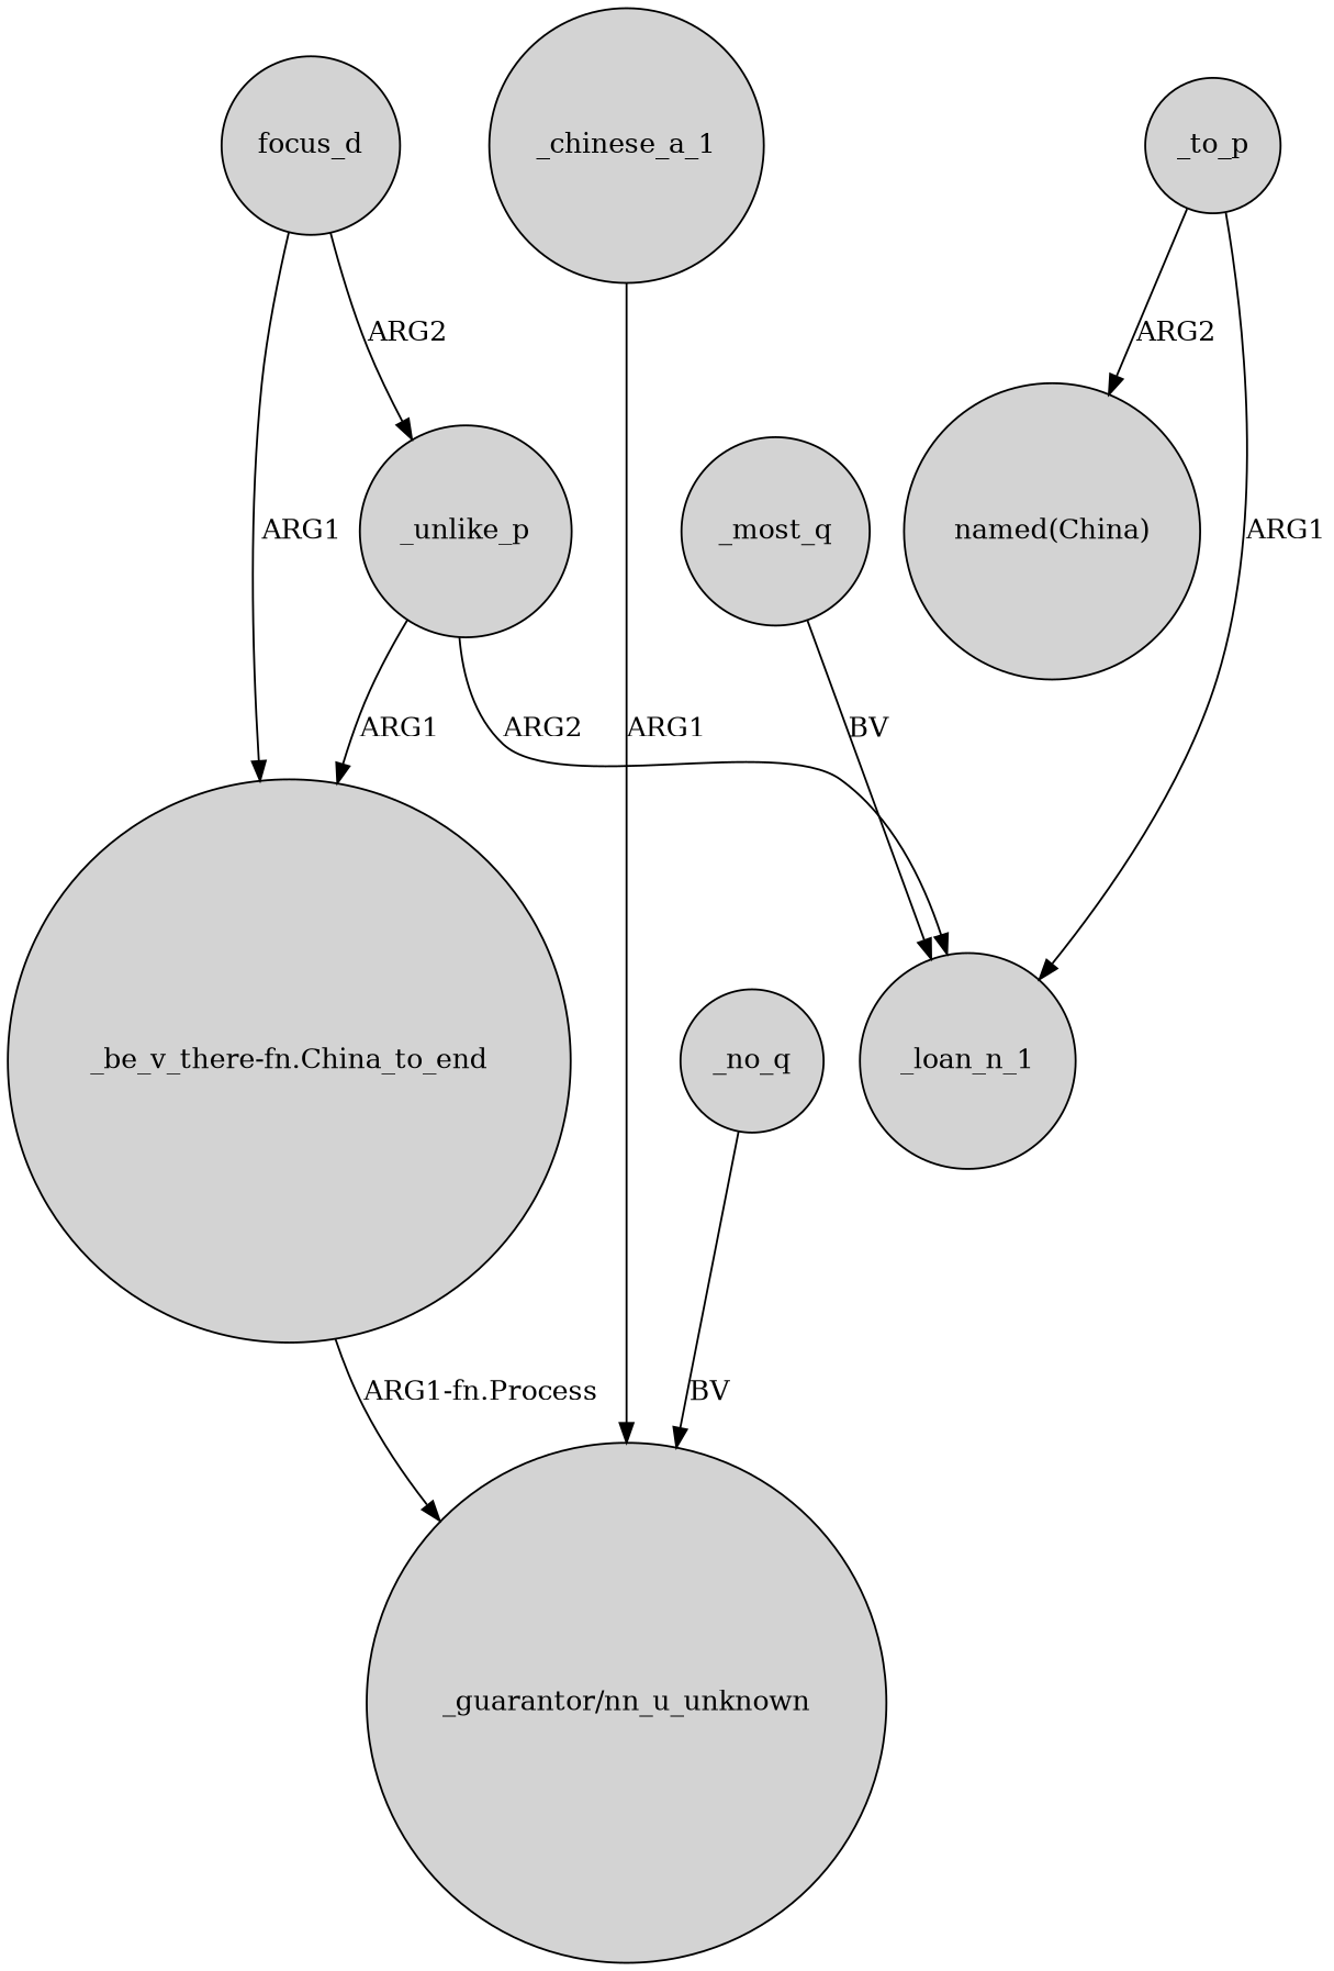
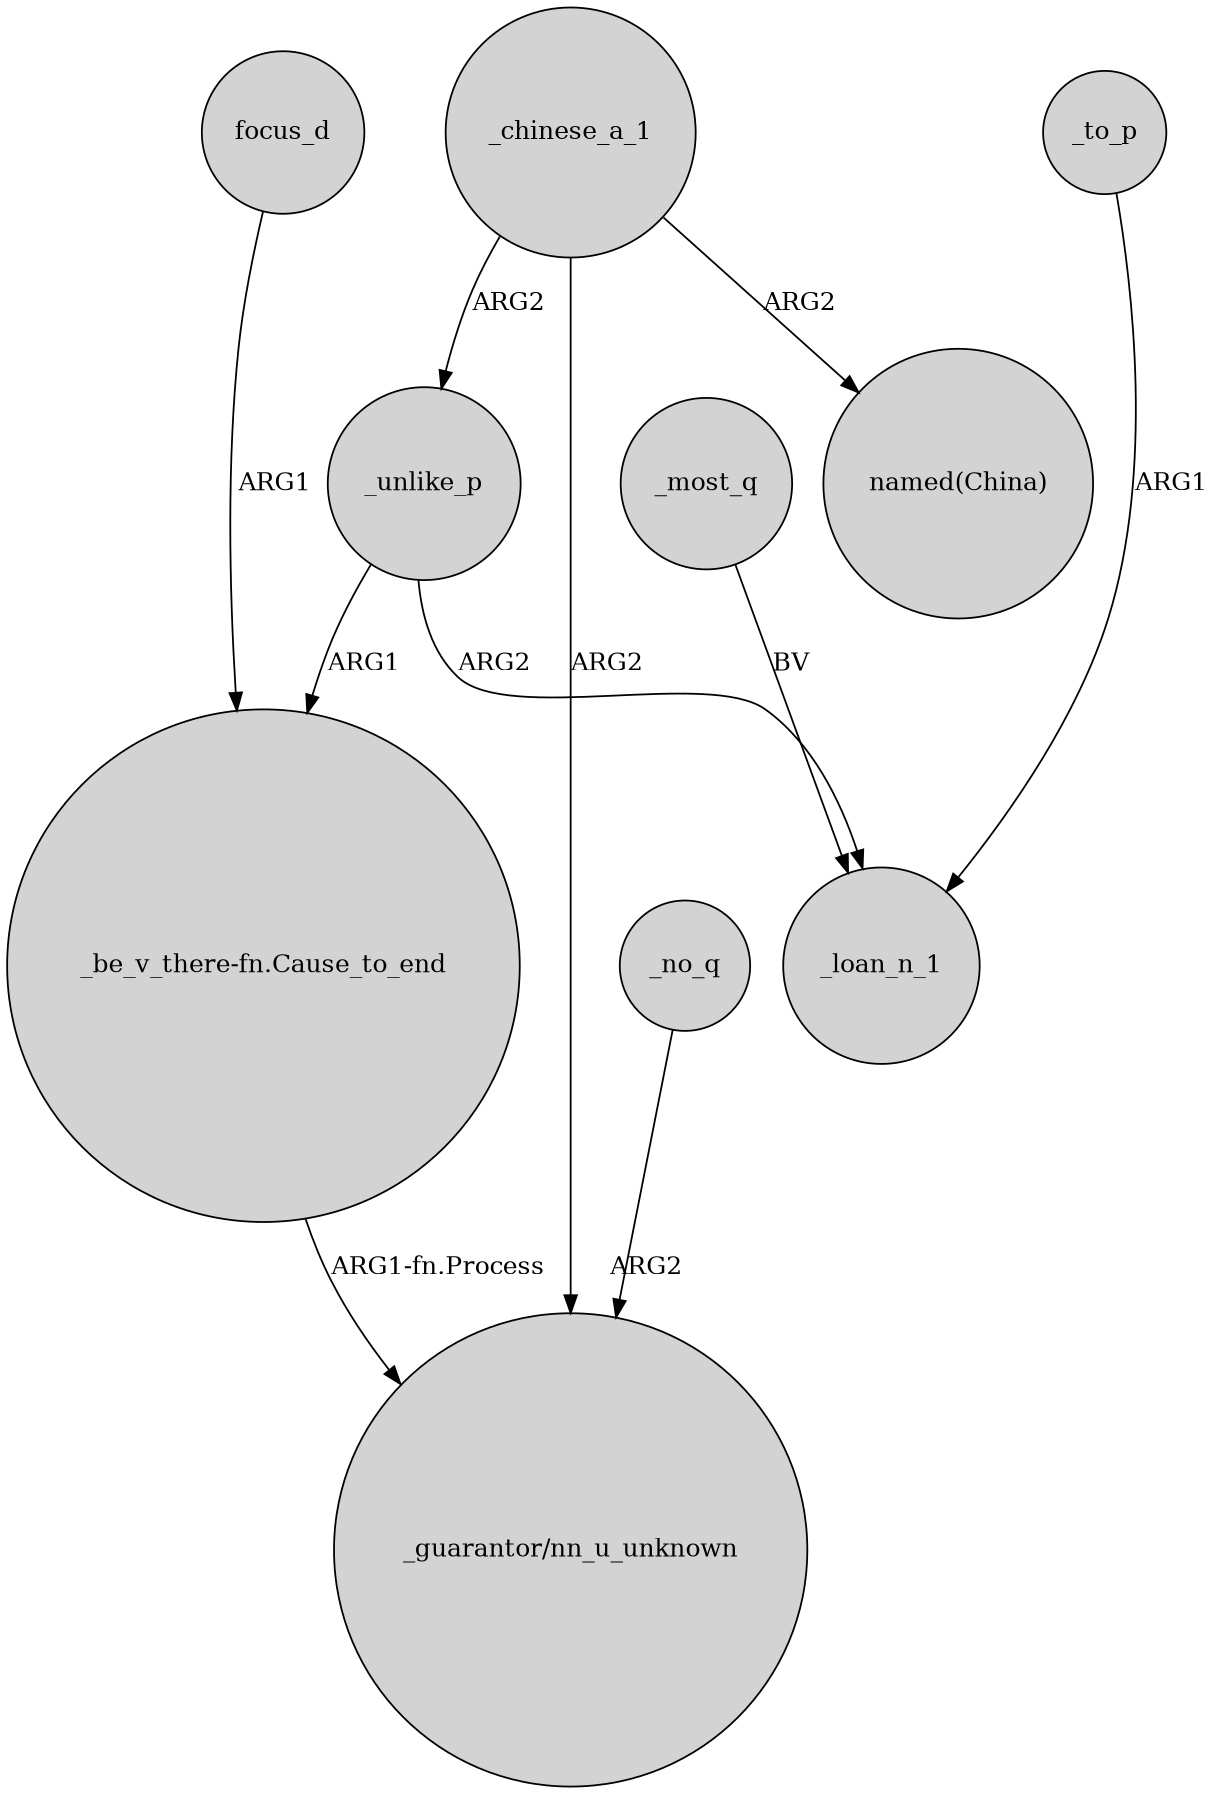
  digraph {
    node [shape=circle style=filled]
    focus_d
-   "_be_v_there-fn.Cause_to_end" [label="_be_v_there-fn.China_to_end"]
+   "_be_v_there-fn.Cause_to_end"
    _unlike_p
    "_guarantor/nn_u_unknown"
    _loan_n_1
    _most_q
    _chinese_a_1
    _to_p
    "named(China)"
    _no_q
    focus_d -> "_be_v_there-fn.Cause_to_end" [label=ARG1]
-   focus_d -> _unlike_p [label=ARG2]
+   _chinese_a_1 -> _unlike_p [label=ARG2]
    "_be_v_there-fn.Cause_to_end" -> "_guarantor/nn_u_unknown" [label="ARG1-fn.Process"]
    _unlike_p -> "_be_v_there-fn.Cause_to_end" [label=ARG1]
    _unlike_p -> _loan_n_1 [label=ARG2]
    _most_q -> _loan_n_1 [label=BV]
-   _chinese_a_1 -> "_guarantor/nn_u_unknown" [label=ARG1]
+   _chinese_a_1 -> "_guarantor/nn_u_unknown" [label=ARG2]
    _to_p -> _loan_n_1 [label=ARG1]
-   _to_p -> "named(China)" [label=ARG2]
-   _no_q -> "_guarantor/nn_u_unknown" [label=BV]
+   _chinese_a_1 -> "named(China)" [label=ARG2]
+   _no_q -> "_guarantor/nn_u_unknown" [label=ARG2]
  }
